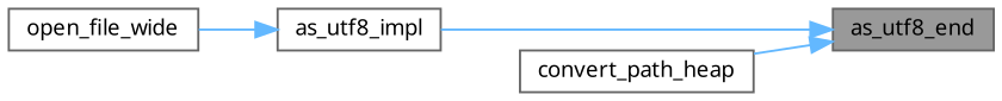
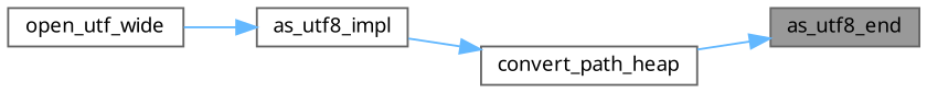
  digraph {
    fontname="Noto Sans"
    rankdir=RL
    node [color=grey40 fillcolor=white fontname="Noto Sans" fontsize=10 shape=box style=filled]
    edge [color=steelblue1 dir=back fontname="Noto Sans" fontsize=10 labelfontname=Helvetica labelfontsize=10 style=solid]
    n1 [color=gray40 fillcolor=grey60 fontcolor=black height=0.2 label=as_utf8_end width=0.4]
    n2 [height=0.2 label=as_utf8_impl width=0.4]
    n3 [height=0.2 label=convert_path_heap width=0.4]
-   n4 [height=0.2 label=open_file_wide width=0.4]
-   n1 -> n2
+   n4 [height=0.2 label=open_utf_wide width=0.4]
+   n3 -> n2
    n1 -> n3
    n2 -> n4
  }
